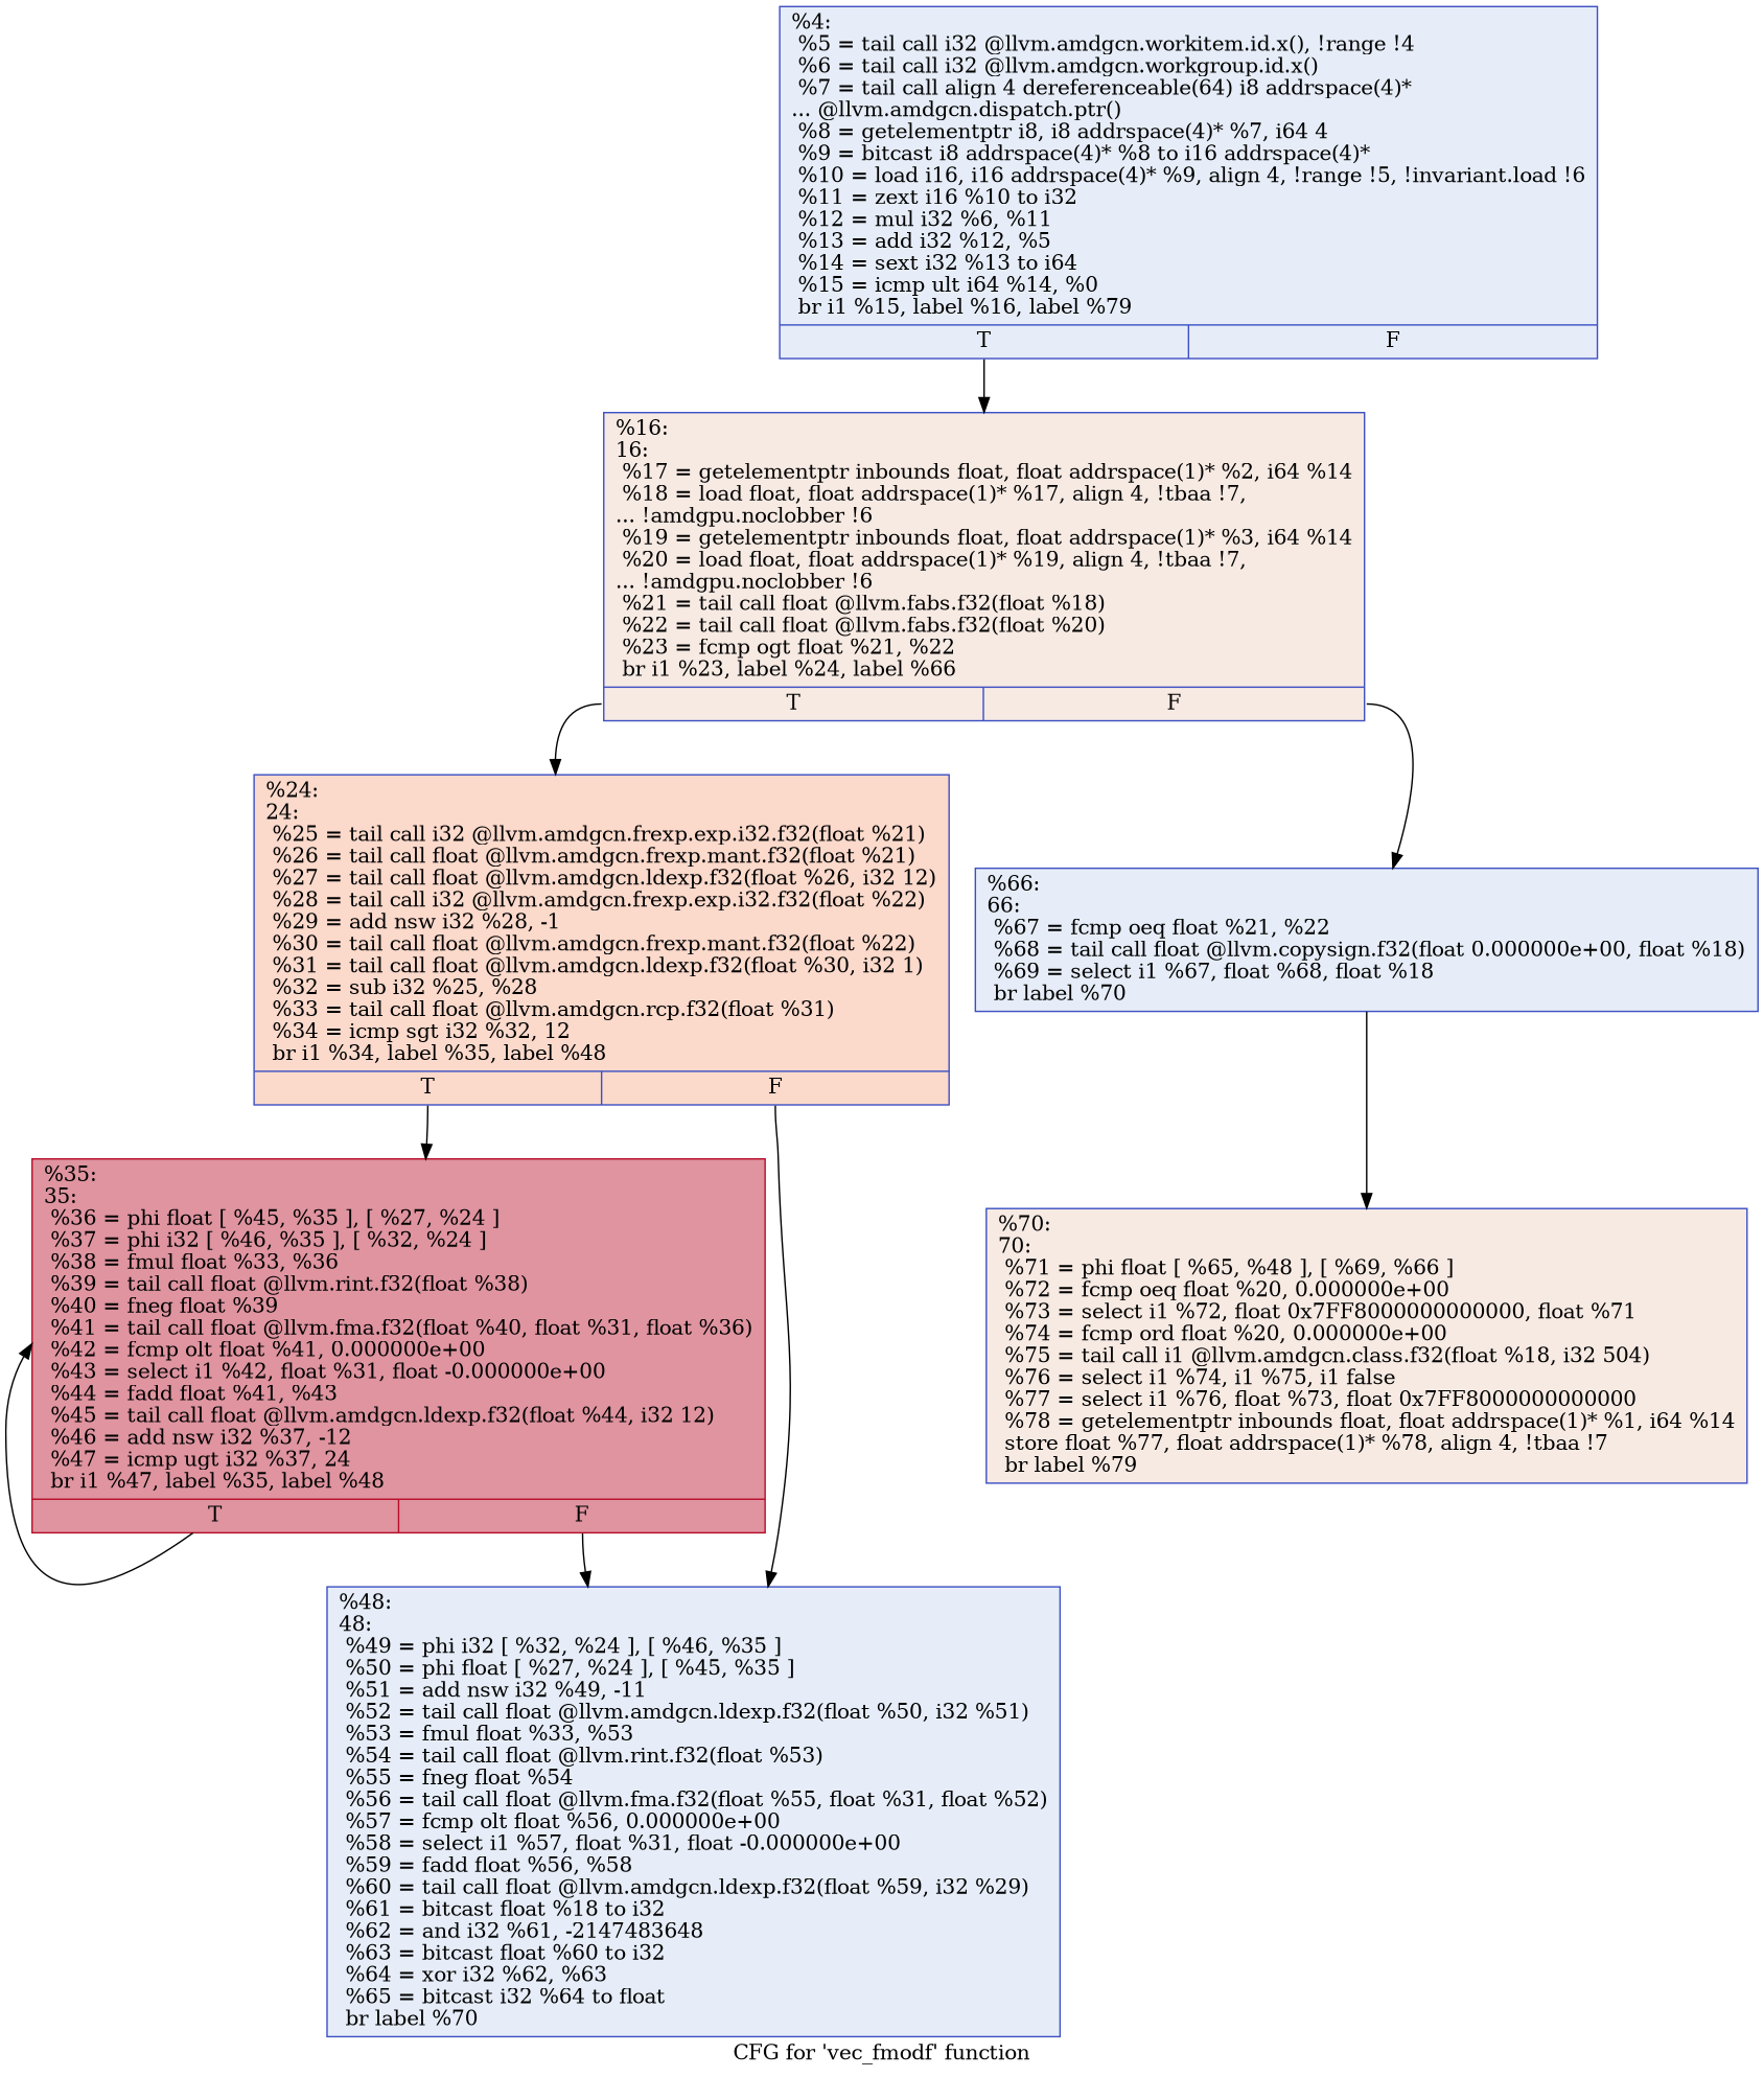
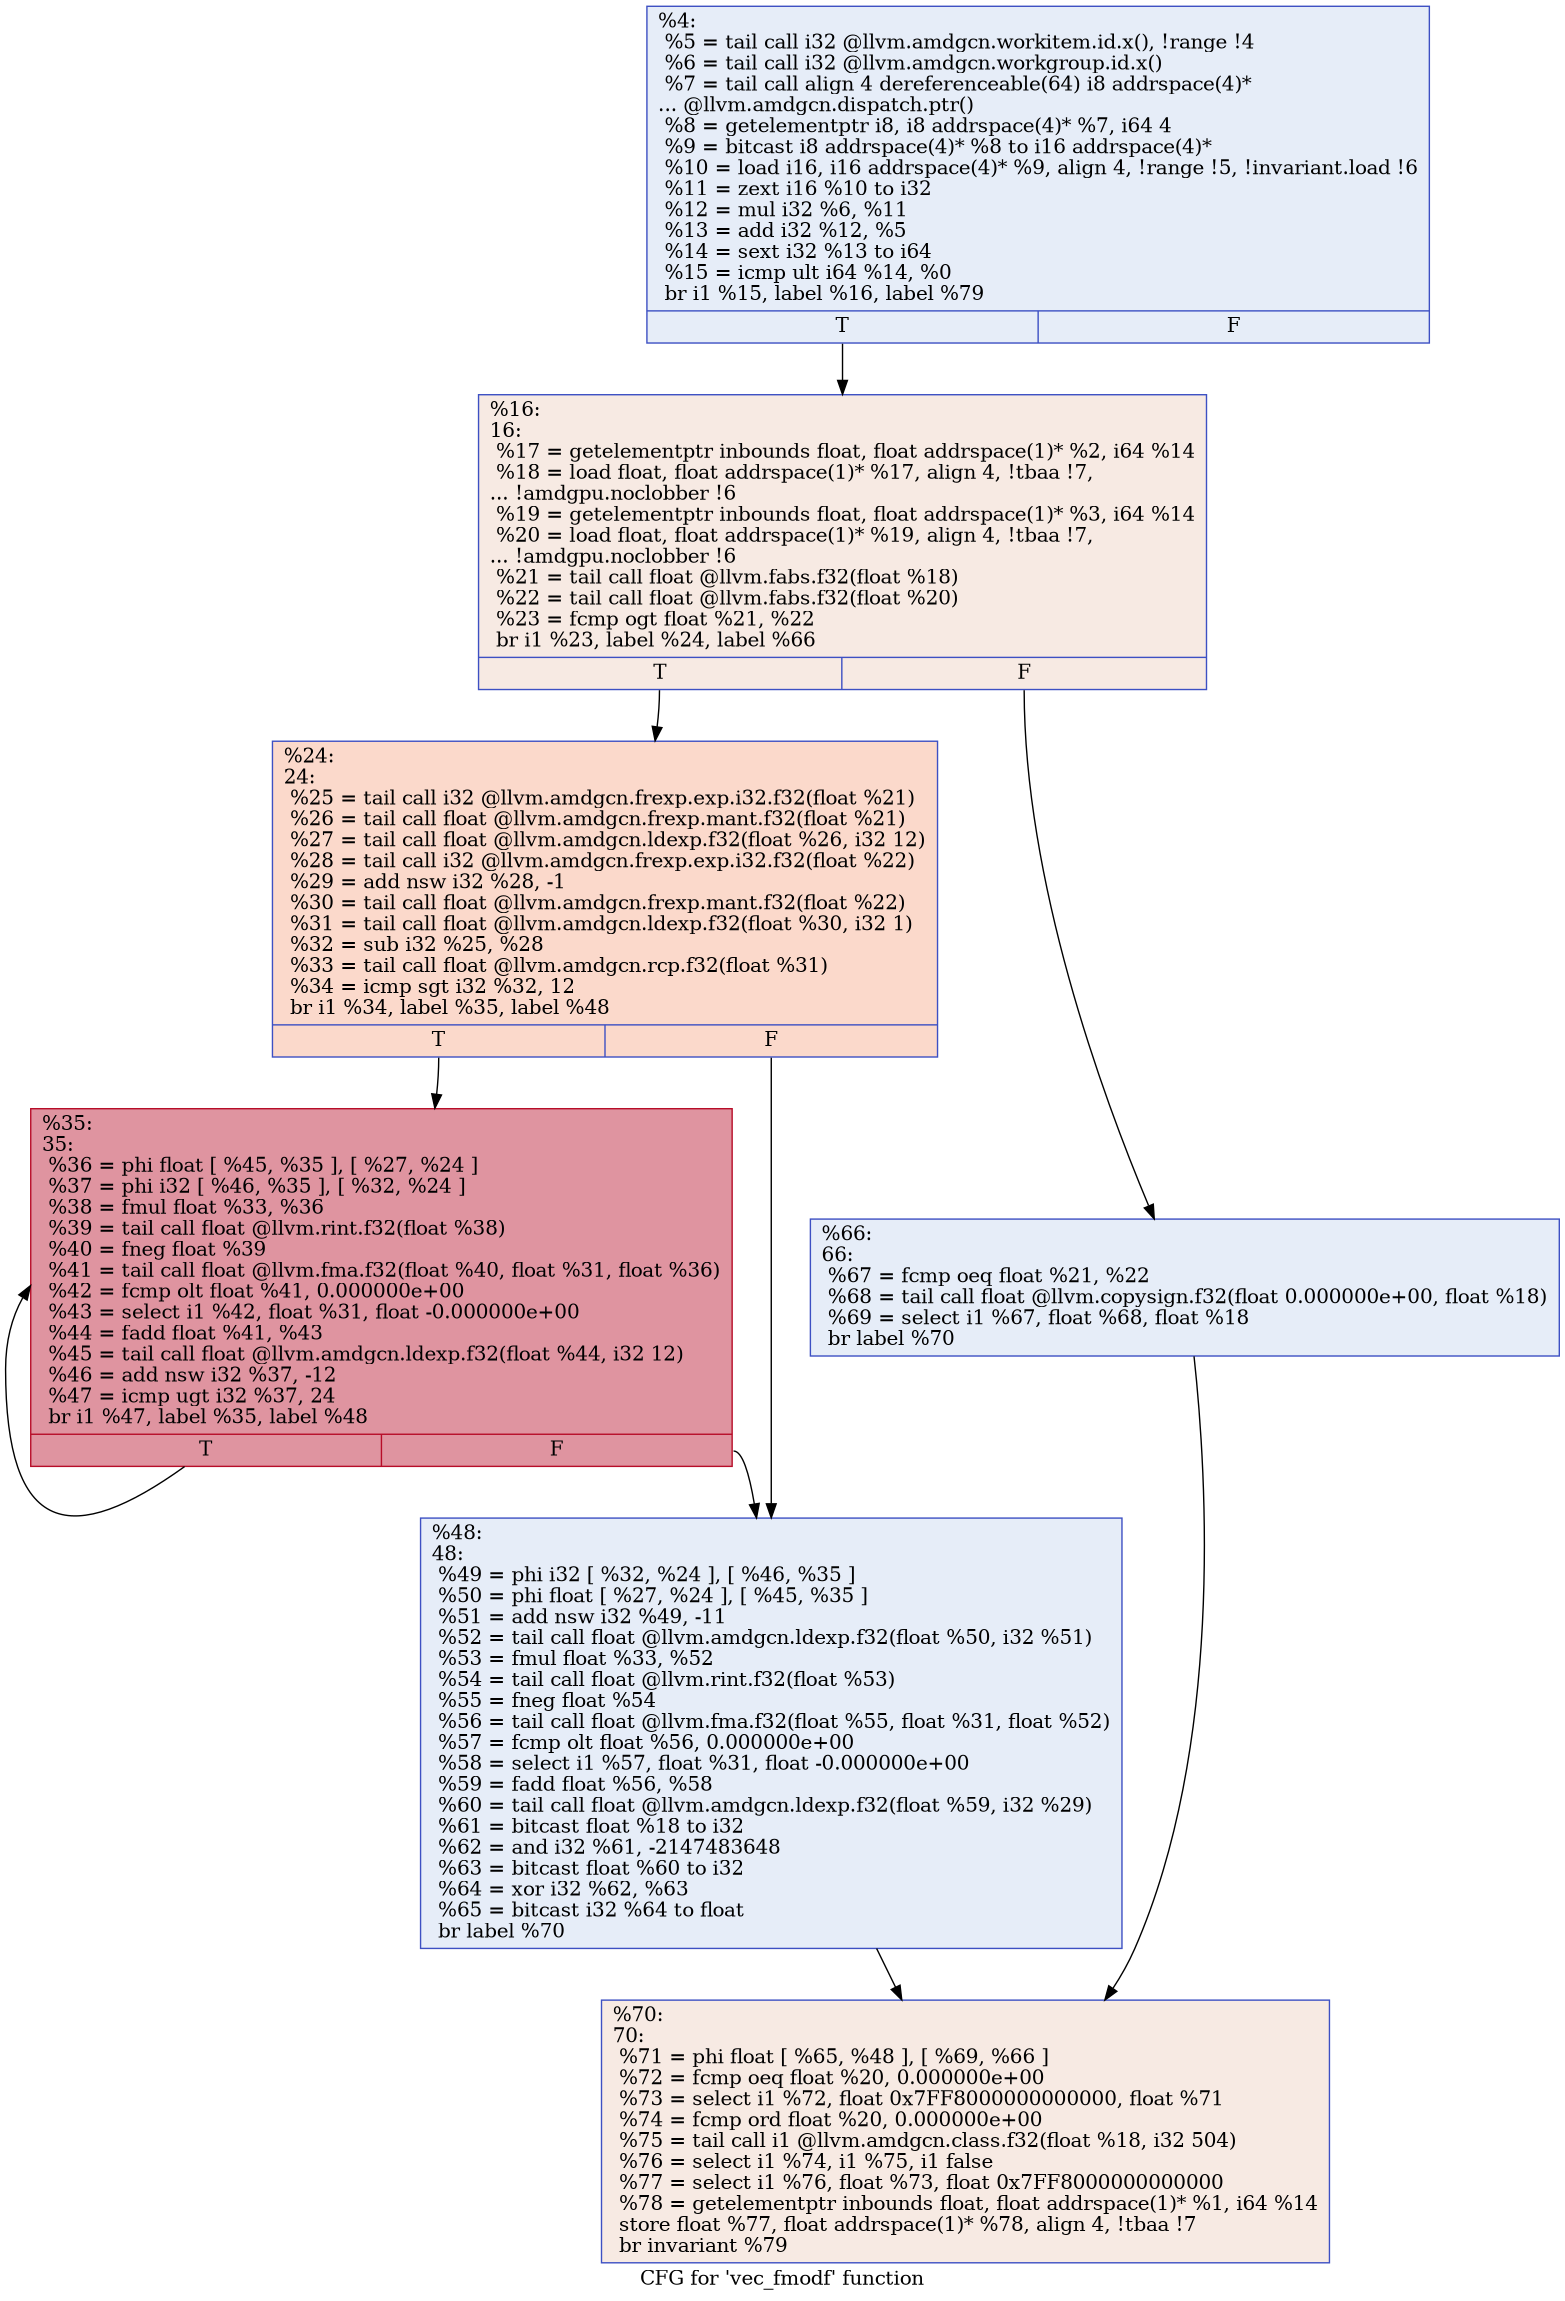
  digraph {
    label="CFG for 'vec_fmodf' function"
    node [color="#3d50c3ff" fillcolor="#c7d7f070" shape=record style=filled]
    edge [tailport=s0]
    n1 [label="{%4:\l  %5 = tail call i32 @llvm.amdgcn.workitem.id.x(), !range !4\l  %6 = tail call i32 @llvm.amdgcn.workgroup.id.x()\l  %7 = tail call align 4 dereferenceable(64) i8 addrspace(4)*\l... @llvm.amdgcn.dispatch.ptr()\l  %8 = getelementptr i8, i8 addrspace(4)* %7, i64 4\l  %9 = bitcast i8 addrspace(4)* %8 to i16 addrspace(4)*\l  %10 = load i16, i16 addrspace(4)* %9, align 4, !range !5, !invariant.load !6\l  %11 = zext i16 %10 to i32\l  %12 = mul i32 %6, %11\l  %13 = add i32 %12, %5\l  %14 = sext i32 %13 to i64\l  %15 = icmp ult i64 %14, %0\l  br i1 %15, label %16, label %79\l|{<s0>T|<s1>F}}"]
    n2 [fillcolor="#eed0c070" label="{%16:\l16:                                               \l  %17 = getelementptr inbounds float, float addrspace(1)* %2, i64 %14\l  %18 = load float, float addrspace(1)* %17, align 4, !tbaa !7,\l... !amdgpu.noclobber !6\l  %19 = getelementptr inbounds float, float addrspace(1)* %3, i64 %14\l  %20 = load float, float addrspace(1)* %19, align 4, !tbaa !7,\l... !amdgpu.noclobber !6\l  %21 = tail call float @llvm.fabs.f32(float %18)\l  %22 = tail call float @llvm.fabs.f32(float %20)\l  %23 = fcmp ogt float %21, %22\l  br i1 %23, label %24, label %66\l|{<s0>T|<s1>F}}"]
    n3 [fillcolor="#f7a88970" label="{%24:\l24:                                               \l  %25 = tail call i32 @llvm.amdgcn.frexp.exp.i32.f32(float %21)\l  %26 = tail call float @llvm.amdgcn.frexp.mant.f32(float %21)\l  %27 = tail call float @llvm.amdgcn.ldexp.f32(float %26, i32 12)\l  %28 = tail call i32 @llvm.amdgcn.frexp.exp.i32.f32(float %22)\l  %29 = add nsw i32 %28, -1\l  %30 = tail call float @llvm.amdgcn.frexp.mant.f32(float %22)\l  %31 = tail call float @llvm.amdgcn.ldexp.f32(float %30, i32 1)\l  %32 = sub i32 %25, %28\l  %33 = tail call float @llvm.amdgcn.rcp.f32(float %31)\l  %34 = icmp sgt i32 %32, 12\l  br i1 %34, label %35, label %48\l|{<s0>T|<s1>F}}"]
    n4 [label="{%66:\l66:                                               \l  %67 = fcmp oeq float %21, %22\l  %68 = tail call float @llvm.copysign.f32(float 0.000000e+00, float %18)\l  %69 = select i1 %67, float %68, float %18\l  br label %70\l}"]
    n5 [color="#b70d28ff" fillcolor="#b70d2870" label="{%35:\l35:                                               \l  %36 = phi float [ %45, %35 ], [ %27, %24 ]\l  %37 = phi i32 [ %46, %35 ], [ %32, %24 ]\l  %38 = fmul float %33, %36\l  %39 = tail call float @llvm.rint.f32(float %38)\l  %40 = fneg float %39\l  %41 = tail call float @llvm.fma.f32(float %40, float %31, float %36)\l  %42 = fcmp olt float %41, 0.000000e+00\l  %43 = select i1 %42, float %31, float -0.000000e+00\l  %44 = fadd float %41, %43\l  %45 = tail call float @llvm.amdgcn.ldexp.f32(float %44, i32 12)\l  %46 = add nsw i32 %37, -12\l  %47 = icmp ugt i32 %37, 24\l  br i1 %47, label %35, label %48\l|{<s0>T|<s1>F}}"]
-   n6 [label="{%48:\l48:                                               \l  %49 = phi i32 [ %32, %24 ], [ %46, %35 ]\l  %50 = phi float [ %27, %24 ], [ %45, %35 ]\l  %51 = add nsw i32 %49, -11\l  %52 = tail call float @llvm.amdgcn.ldexp.f32(float %50, i32 %51)\l  %53 = fmul float %33, %53\l  %54 = tail call float @llvm.rint.f32(float %53)\l  %55 = fneg float %54\l  %56 = tail call float @llvm.fma.f32(float %55, float %31, float %52)\l  %57 = fcmp olt float %56, 0.000000e+00\l  %58 = select i1 %57, float %31, float -0.000000e+00\l  %59 = fadd float %56, %58\l  %60 = tail call float @llvm.amdgcn.ldexp.f32(float %59, i32 %29)\l  %61 = bitcast float %18 to i32\l  %62 = and i32 %61, -2147483648\l  %63 = bitcast float %60 to i32\l  %64 = xor i32 %62, %63\l  %65 = bitcast i32 %64 to float\l  br label %70\l}"]
-   n7 [fillcolor="#eed0c070" label="{%70:\l70:                                               \l  %71 = phi float [ %65, %48 ], [ %69, %66 ]\l  %72 = fcmp oeq float %20, 0.000000e+00\l  %73 = select i1 %72, float 0x7FF8000000000000, float %71\l  %74 = fcmp ord float %20, 0.000000e+00\l  %75 = tail call i1 @llvm.amdgcn.class.f32(float %18, i32 504)\l  %76 = select i1 %74, i1 %75, i1 false\l  %77 = select i1 %76, float %73, float 0x7FF8000000000000\l  %78 = getelementptr inbounds float, float addrspace(1)* %1, i64 %14\l  store float %77, float addrspace(1)* %78, align 4, !tbaa !7\l  br label %79\l}"]
+   n6 [label="{%48:\l48:                                               \l  %49 = phi i32 [ %32, %24 ], [ %46, %35 ]\l  %50 = phi float [ %27, %24 ], [ %45, %35 ]\l  %51 = add nsw i32 %49, -11\l  %52 = tail call float @llvm.amdgcn.ldexp.f32(float %50, i32 %51)\l  %53 = fmul float %33, %52\l  %54 = tail call float @llvm.rint.f32(float %53)\l  %55 = fneg float %54\l  %56 = tail call float @llvm.fma.f32(float %55, float %31, float %52)\l  %57 = fcmp olt float %56, 0.000000e+00\l  %58 = select i1 %57, float %31, float -0.000000e+00\l  %59 = fadd float %56, %58\l  %60 = tail call float @llvm.amdgcn.ldexp.f32(float %59, i32 %29)\l  %61 = bitcast float %18 to i32\l  %62 = and i32 %61, -2147483648\l  %63 = bitcast float %60 to i32\l  %64 = xor i32 %62, %63\l  %65 = bitcast i32 %64 to float\l  br label %70\l}"]
+   n7 [fillcolor="#eed0c070" label="{%70:\l70:                                               \l  %71 = phi float [ %65, %48 ], [ %69, %66 ]\l  %72 = fcmp oeq float %20, 0.000000e+00\l  %73 = select i1 %72, float 0x7FF8000000000000, float %71\l  %74 = fcmp ord float %20, 0.000000e+00\l  %75 = tail call i1 @llvm.amdgcn.class.f32(float %18, i32 504)\l  %76 = select i1 %74, i1 %75, i1 false\l  %77 = select i1 %76, float %73, float 0x7FF8000000000000\l  %78 = getelementptr inbounds float, float addrspace(1)* %1, i64 %14\l  store float %77, float addrspace(1)* %78, align 4, !tbaa !7\l  br invariant %79\l}"]
    n1 -> n2
    n2 -> n3
    n2 -> n4 [tailport=s1]
    n3 -> n5
    n3 -> n6 [tailport=s1]
    n4 -> n7
    n5 -> n5
    n5 -> n6 [tailport=s1]
+   n6 -> n7
  }
